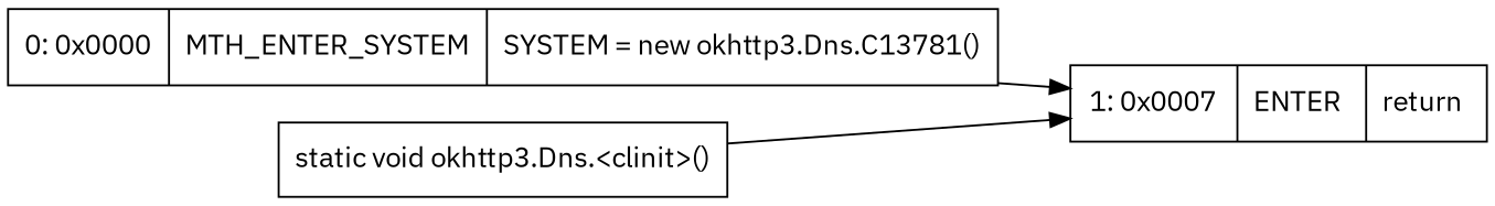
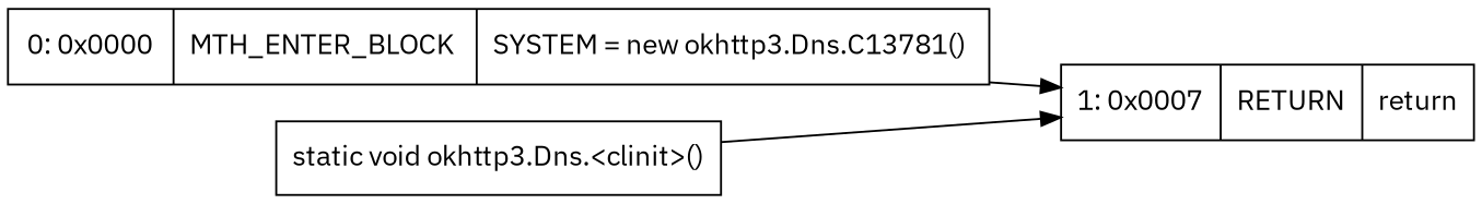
  digraph {
    fontname="IBM Plex Sans"
    rankdir=LR
    node [fontname="IBM Plex Sans" shape=record]
    edge [fontname="IBM Plex Sans"]
-   n1 [label="{0\:\ 0x0000|MTH_ENTER_SYSTEM\l|SYSTEM = new okhttp3.Dns.C13781()\l}"]
-   n2 [label="{1\:\ 0x0007|ENTER\l|return\l}"]
+   n1 [label="{0\:\ 0x0000|MTH_ENTER_BLOCK\l|SYSTEM = new okhttp3.Dns.C13781()\l}"]
+   n2 [label="{1\:\ 0x0007|RETURN\l|return\l}"]
    n3 [label="{static void okhttp3.Dns.\<clinit\>() }"]
    n1 -> n2
    n3 -> n2
  }
